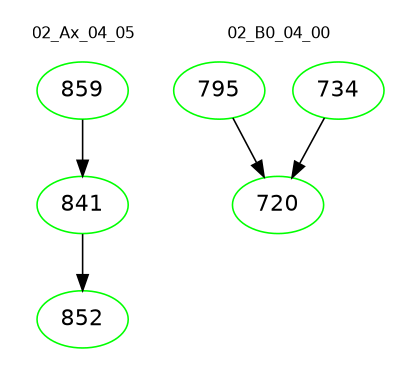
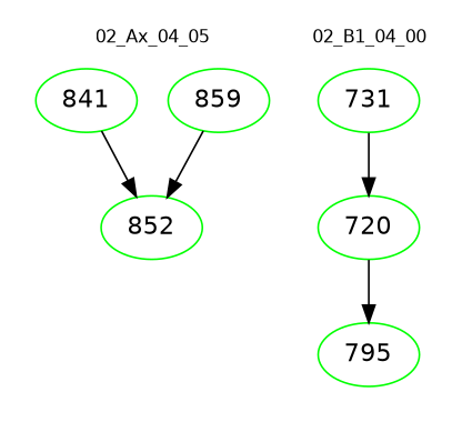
  digraph {
    fontname="DejaVu Sans"
    node [color=green fontname="DejaVu Sans"]
    edge [color=black fontname="DejaVu Sans"]
    n1 [label=859]
    n2 [label=841]
    n3 [label=852]
-   n4 [label=734]
+   n4 [label=731]
    n5 [label=720]
    n6 [label=795]
    subgraph cluster_1 {
      color=white
      fontsize=10
      label="02_Ax_04_05"
      n1
      n2
      n3
    }
    subgraph cluster_2 {
      color=white
      fontsize=10
-     label="02_B0_04_00"
+     label="02_B1_04_00"
      n4
      n5
      n6
    }
-   n1 -> n2
+   n1 -> n3
    n2 -> n3
    n4 -> n5
-   n6 -> n5
+   n5 -> n6
  }
